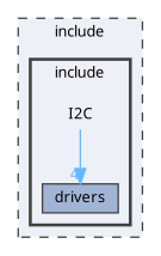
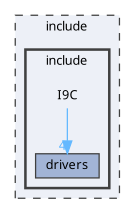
  digraph {
    compound=true
    fontname="Noto Sans"
    node [fontname="Noto Sans" fontsize=10]
-   n1 [height=0.2 label=I2C shape=plaintext width=0.4]
+   n1 [height=0.2 label=I9C shape=plaintext width=0.4]
    n2 [color=grey25 fillcolor="#a2b4d6" height=0.2 label=drivers shape=box style=filled width=0.4]
    subgraph cluster_1 {
      bgcolor="#edf0f7"
      fontsize=10
      label=include
      pencolor=grey25
      style="filled,dashed"
      subgraph cluster_2 {
        bgcolor="#edf0f7"
        fontsize=10
        pencolor=grey25
        style="filled,bold"
        n1
        n2
      }
    }
    n1 -> n2 [color=steelblue1 fontcolor=steelblue1 fontname="Noto Sans" fontsize=10 headlabel=4 labeldistance=1.5 labelfontname=Helvetica labelfontsize=10]
  }
